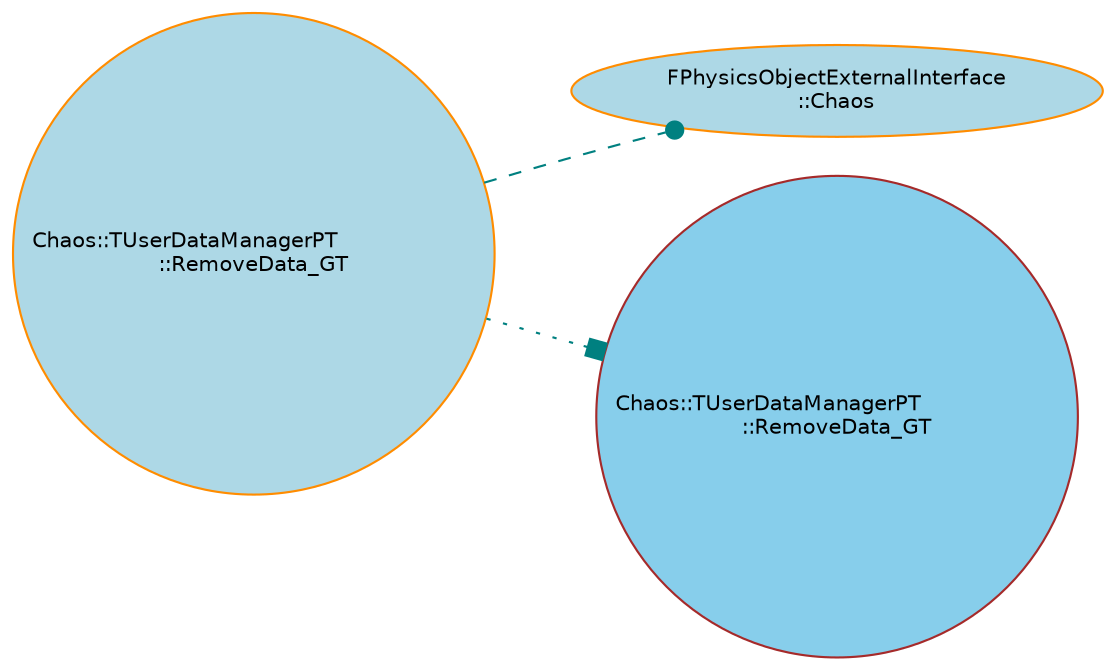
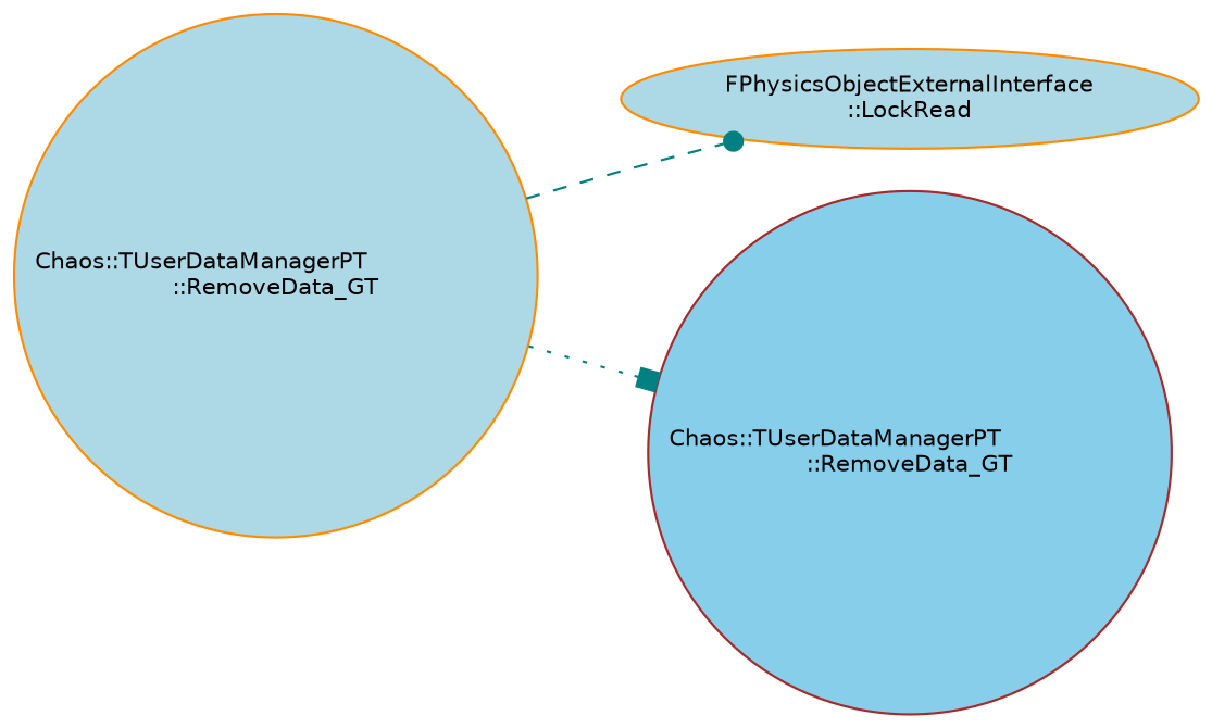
  digraph {
    rankdir=LR
    fontname="DejaVu Sans"
    node [color=darkorange fillcolor=lightblue fontname="DejaVu Sans" fontsize=10 shape=circle style=filled]
    edge [color=teal fontname="DejaVu Sans" fontsize=10 labelfontname=Helvetica labelfontsize=10]
    n1 [fontcolor=black height=0.2 label="Chaos::TUserDataManagerPT\l::RemoveData_GT" width=0.4]
-   n2 [height=0.2 label="FPhysicsObjectExternalInterface\l::Chaos" shape=ellipse width=0.4]
+   n2 [height=0.2 label="FPhysicsObjectExternalInterface\l::LockRead" shape=ellipse width=0.4]
    n3 [color=brown fillcolor=skyblue height=0.2 label="Chaos::TUserDataManagerPT\l::RemoveData_GT" width=0.4]
    n1 -> n2 [style=dashed arrowhead=dot]
    n1 -> n3 [style=dotted arrowhead=box]
  }
